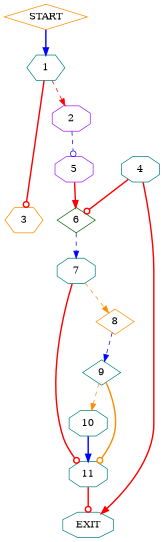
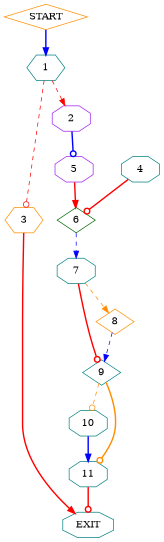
  digraph {
    node [color=teal shape=octagon]
    edge [arrowhead=normal color=red style=bold]
    n1 [color=darkorange label=START shape=diamond]
    1 [shape=hexagon]
    2 [color=purple]
    3 [color=darkorange shape=hexagon]
    n5 [label=EXIT]
    5 [color=purple]
    6 [color=darkgreen shape=diamond]
    4
    7
    8 [color=darkorange shape=diamond]
    9 [shape=diamond]
    10
    11
    n1 -> 1 [color=blue]
    1 -> 2 [style=dashed]
-   1 -> 3 [arrowhead=odot]
-   2 -> 5 [arrowhead=odot color=blue style=dashed]
-   4 -> n5
+   1 -> 3 [arrowhead=odot style=dashed]
+   2 -> 5 [arrowhead=odot color=blue]
+   3 -> n5
    5 -> 6
    6 -> 7 [color=blue style=dashed]
    4 -> 6 [arrowhead=odot]
    7 -> 8 [color=darkorange style=dashed]
-   7 -> 11 [arrowhead=odot]
+   7 -> 9 [arrowhead=odot]
    8 -> 9 [color=blue style=dashed]
-   9 -> 10 [color=darkorange style=dashed]
+   9 -> 10 [arrowhead=odot color=darkorange style=dashed]
    9 -> 11 [arrowhead=odot color=darkorange]
    10 -> 11 [color=blue]
    11 -> n5 [arrowhead=odot]
  }
